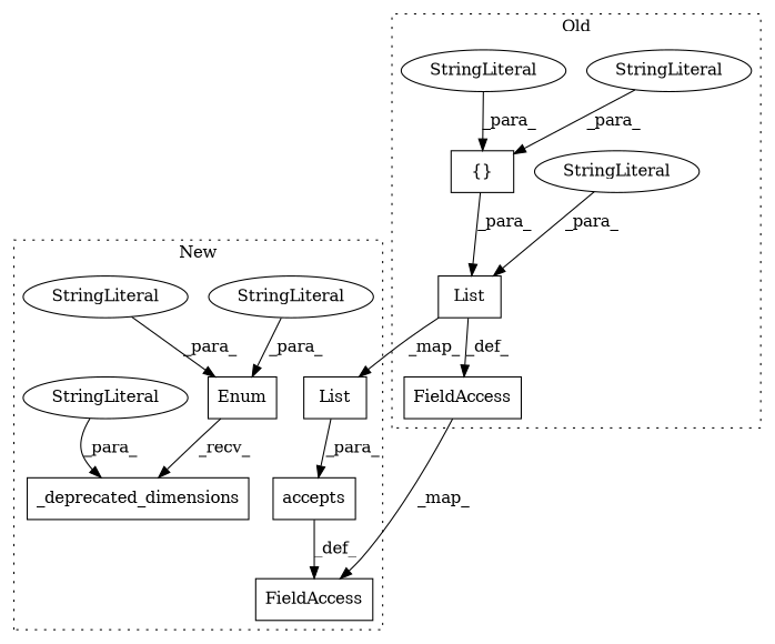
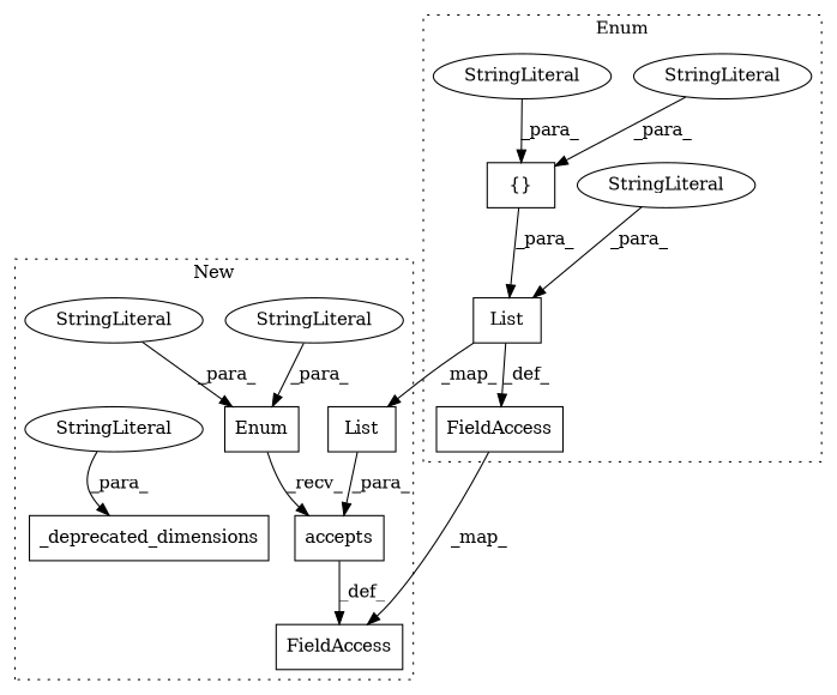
  digraph {
    node [a=45 l="5,1" shape=box]
    n1 [a=4 l="1,1" label="{}" s="3587,3604"]
    n2 [a=32 label=List s="3554,3879"]
    n3 [l=273 label=StringLiteral s=3606 shape=ellipse]
    n4 [l=7 label=StringLiteral s=3588 shape=ellipse]
    n5 [l=8 label=StringLiteral s=3596 shape=ellipse]
    n6 [a=22 l=10 label=FieldAccess s=3543]
    n7 [a=32 l="23,1" label=_deprecated_dimensions s="4602,4640"]
    n8 [a=32 l="8,1" label=accepts s="4572,4641"]
    n9 [a=32 label=Enum s="4274,4570"]
    n10 [a=32 label=List s="4580,4600"]
    n11 [l=15 label=StringLiteral s=4625 shape=ellipse]
    n12 [l=6 label=StringLiteral s=4290 shape=ellipse]
    n13 [l=273 label=StringLiteral s=4297 shape=ellipse]
    n14 [a=22 l=10 label=FieldAccess s=4263]
    subgraph cluster_1 {
-     label=Old
+     label=Enum
      style=dotted
      n1
      n2
      n3
      n4
      n5
      n6
    }
    subgraph cluster_2 {
      label=New
      style=dotted
      n7
      n8
      n9
      n10
      n11
      n12
      n13
      n14
    }
    n1 -> n2 [label=_para_]
    n2 -> n6 [label=_def_]
    n2 -> n10 [label=_map_]
    n3 -> n2 [label=_para_]
    n4 -> n1 [label=_para_]
    n5 -> n1 [label=_para_]
    n6 -> n14 [label=_map_]
    n8 -> n14 [label=_def_]
-   n9 -> n7 [label=_recv_]
+   n9 -> n8 [label=_recv_]
    n10 -> n8 [label=_para_]
    n11 -> n7 [label=_para_]
    n12 -> n9 [label=_para_]
    n13 -> n9 [label=_para_]
  }
